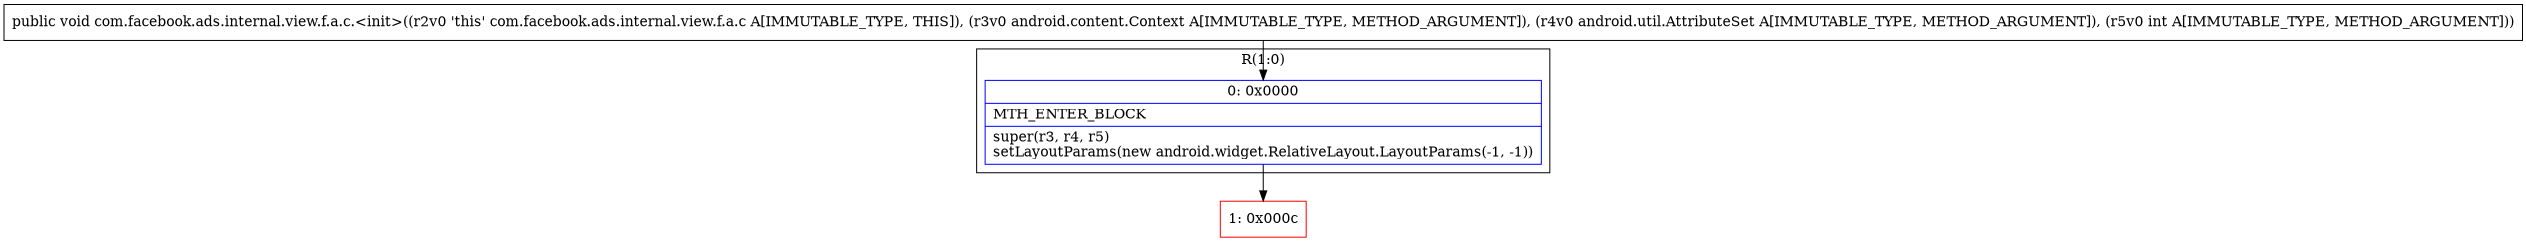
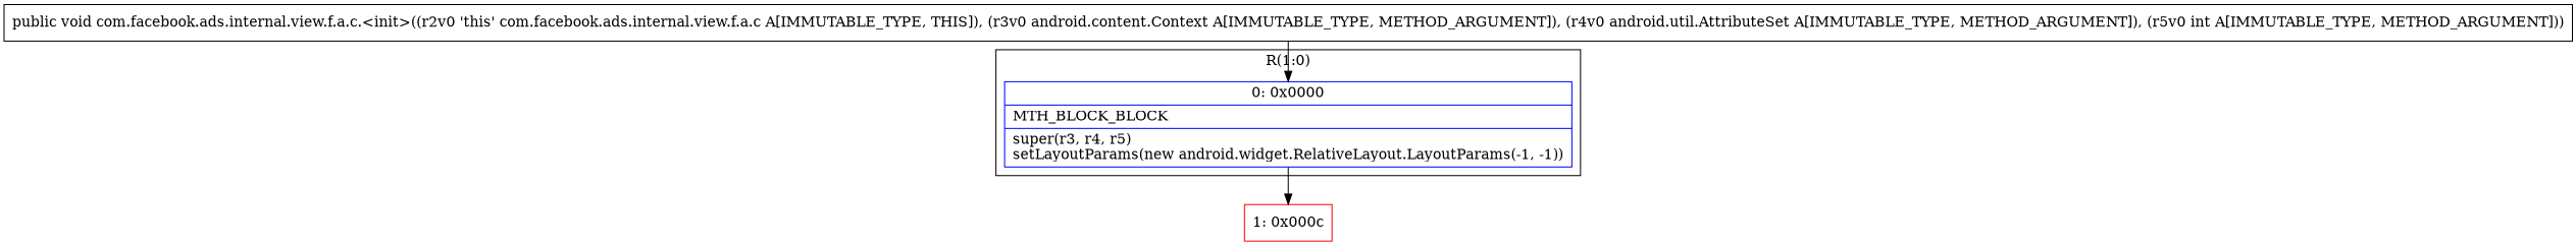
  digraph {
    node [shape=record]
-   n1 [color=blue label="{0\:\ 0x0000|MTH_ENTER_BLOCK\l|super(r3, r4, r5)\lsetLayoutParams(new android.widget.RelativeLayout.LayoutParams(\-1, \-1))\l}"]
+   n1 [color=blue label="{0\:\ 0x0000|MTH_BLOCK_BLOCK\l|super(r3, r4, r5)\lsetLayoutParams(new android.widget.RelativeLayout.LayoutParams(\-1, \-1))\l}"]
    n2 [color=red label="{1\:\ 0x000c}"]
    n3 [label="{public void com.facebook.ads.internal.view.f.a.c.\<init\>((r2v0 'this' com.facebook.ads.internal.view.f.a.c A[IMMUTABLE_TYPE, THIS]), (r3v0 android.content.Context A[IMMUTABLE_TYPE, METHOD_ARGUMENT]), (r4v0 android.util.AttributeSet A[IMMUTABLE_TYPE, METHOD_ARGUMENT]), (r5v0 int A[IMMUTABLE_TYPE, METHOD_ARGUMENT])) }"]
    subgraph cluster_1 {
      label="R(1:0)"
      n1
    }
    n1 -> n2
    n3 -> n1
  }
